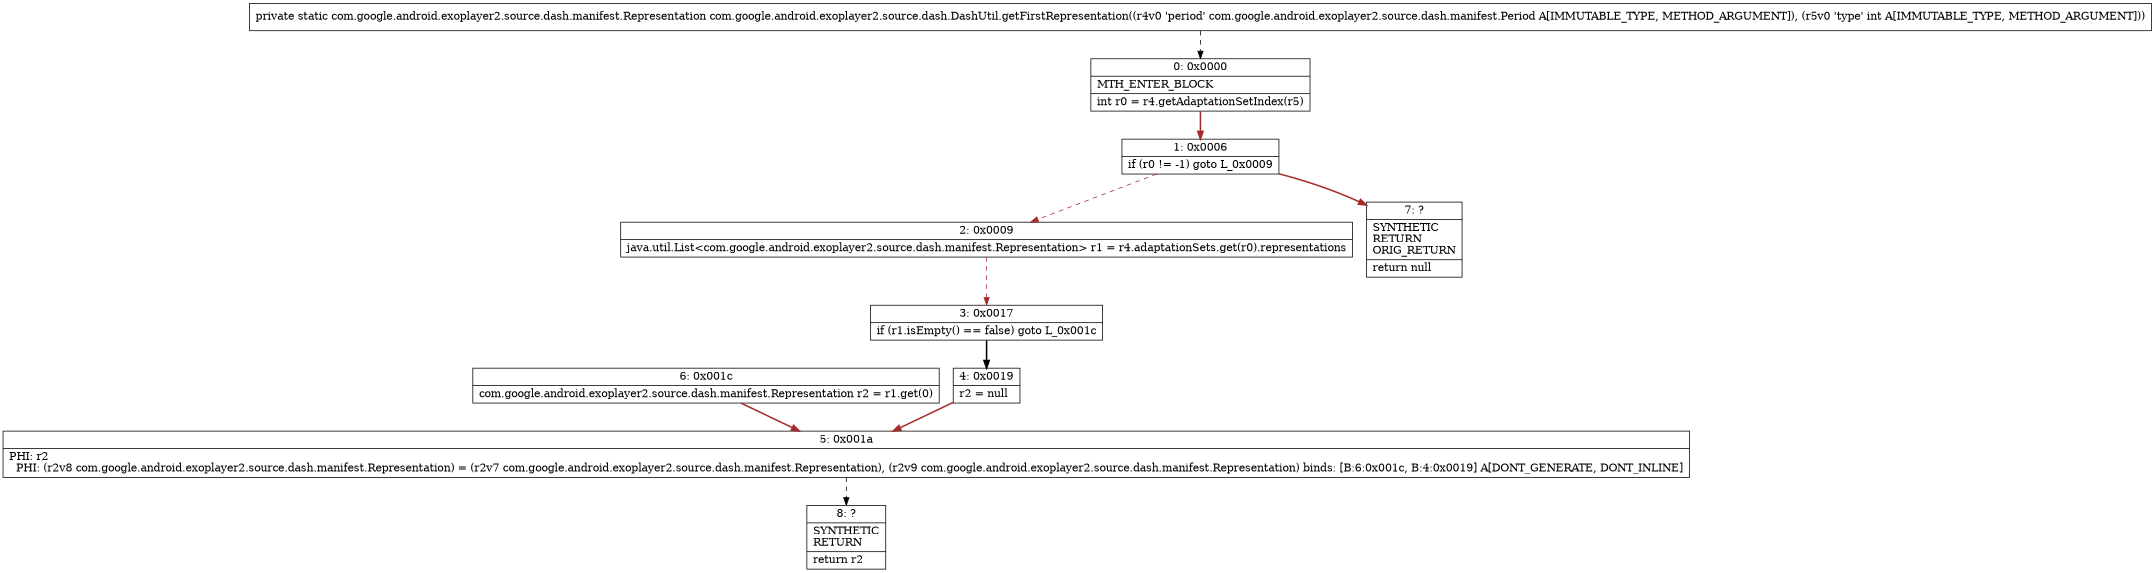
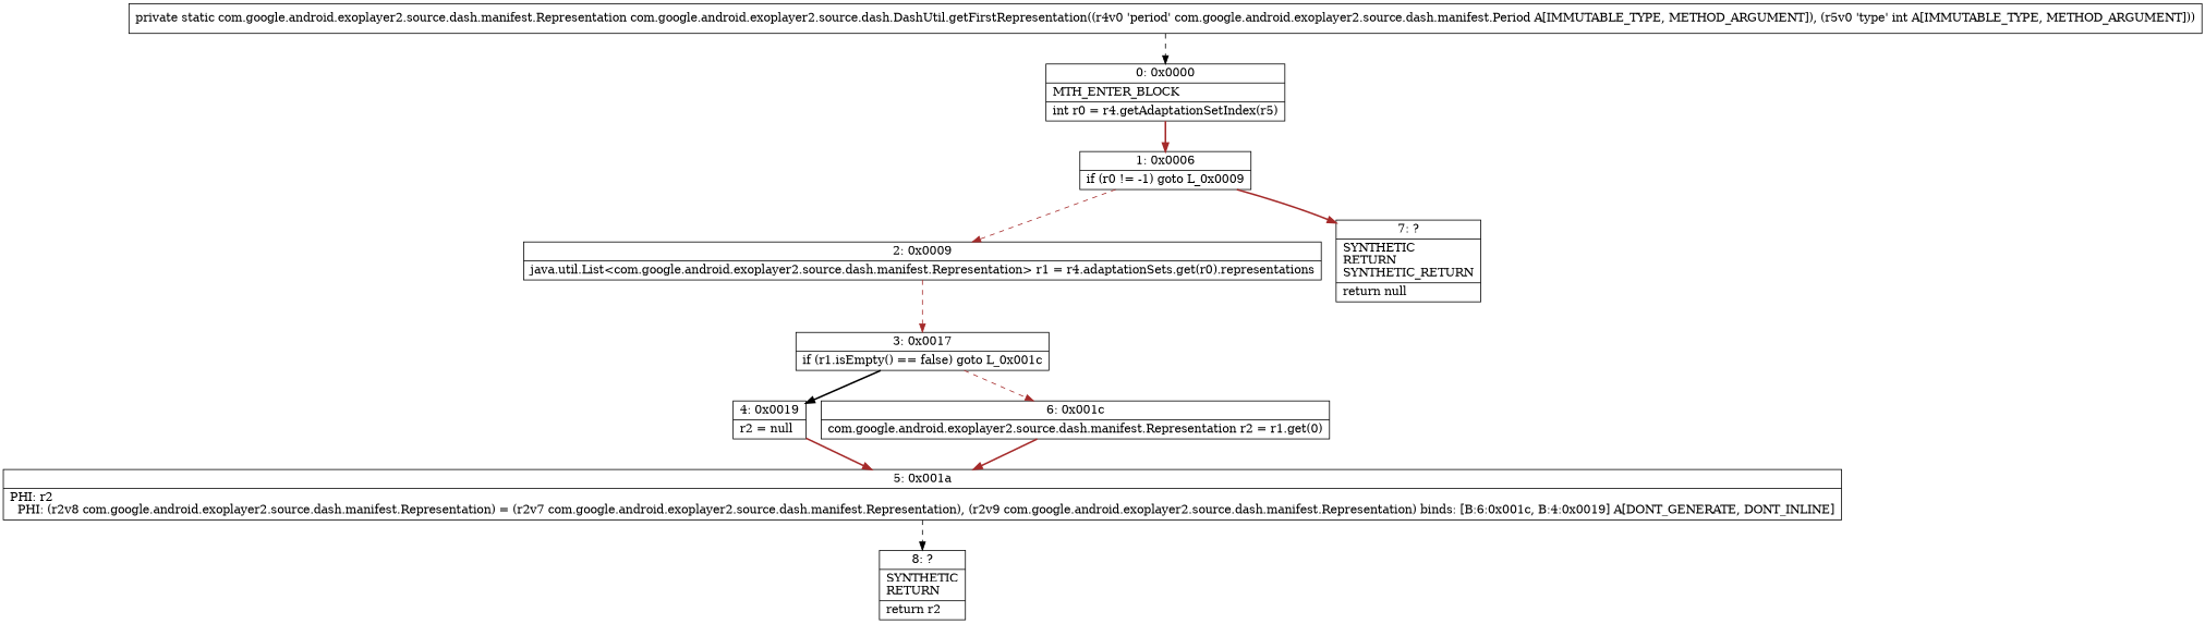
  digraph {
    fontname="DejaVu Serif"
    node [fontname="DejaVu Serif" shape=record]
    edge [color=brown fontname="DejaVu Serif" style=bold]
    n1 [label="{0\:\ 0x0000|MTH_ENTER_BLOCK\l|int r0 = r4.getAdaptationSetIndex(r5)\l}"]
    n2 [label="{1\:\ 0x0006|if (r0 != \-1) goto L_0x0009\l}"]
    n3 [label="{2\:\ 0x0009|java.util.List\<com.google.android.exoplayer2.source.dash.manifest.Representation\> r1 = r4.adaptationSets.get(r0).representations\l}"]
-   n4 [label="{7\:\ ?|SYNTHETIC\lRETURN\lORIG_RETURN\l|return null\l}"]
+   n4 [label="{7\:\ ?|SYNTHETIC\lRETURN\lSYNTHETIC_RETURN\l|return null\l}"]
    n5 [label="{3\:\ 0x0017|if (r1.isEmpty() == false) goto L_0x001c\l}"]
    n6 [label="{4\:\ 0x0019|r2 = null\l}"]
    n7 [label="{6\:\ 0x001c|com.google.android.exoplayer2.source.dash.manifest.Representation r2 = r1.get(0)\l}"]
    n8 [label="{5\:\ 0x001a|PHI: r2 \l  PHI: (r2v8 com.google.android.exoplayer2.source.dash.manifest.Representation) = (r2v7 com.google.android.exoplayer2.source.dash.manifest.Representation), (r2v9 com.google.android.exoplayer2.source.dash.manifest.Representation) binds: [B:6:0x001c, B:4:0x0019] A[DONT_GENERATE, DONT_INLINE]\l}"]
    n9 [label="{8\:\ ?|SYNTHETIC\lRETURN\l|return r2\l}"]
    n10 [label="{private static com.google.android.exoplayer2.source.dash.manifest.Representation com.google.android.exoplayer2.source.dash.DashUtil.getFirstRepresentation((r4v0 'period' com.google.android.exoplayer2.source.dash.manifest.Period A[IMMUTABLE_TYPE, METHOD_ARGUMENT]), (r5v0 'type' int A[IMMUTABLE_TYPE, METHOD_ARGUMENT])) }"]
    n1 -> n2
    n2 -> n3 [style=dashed]
    n2 -> n4
    n3 -> n5 [style=dashed]
    n5 -> n6 [color=black]
+   n5 -> n7 [style=dashed]
    n6 -> n8
    n7 -> n8
    n8 -> n9 [color=black style=dashed]
    n10 -> n1 [color=black style=dashed]
  }
